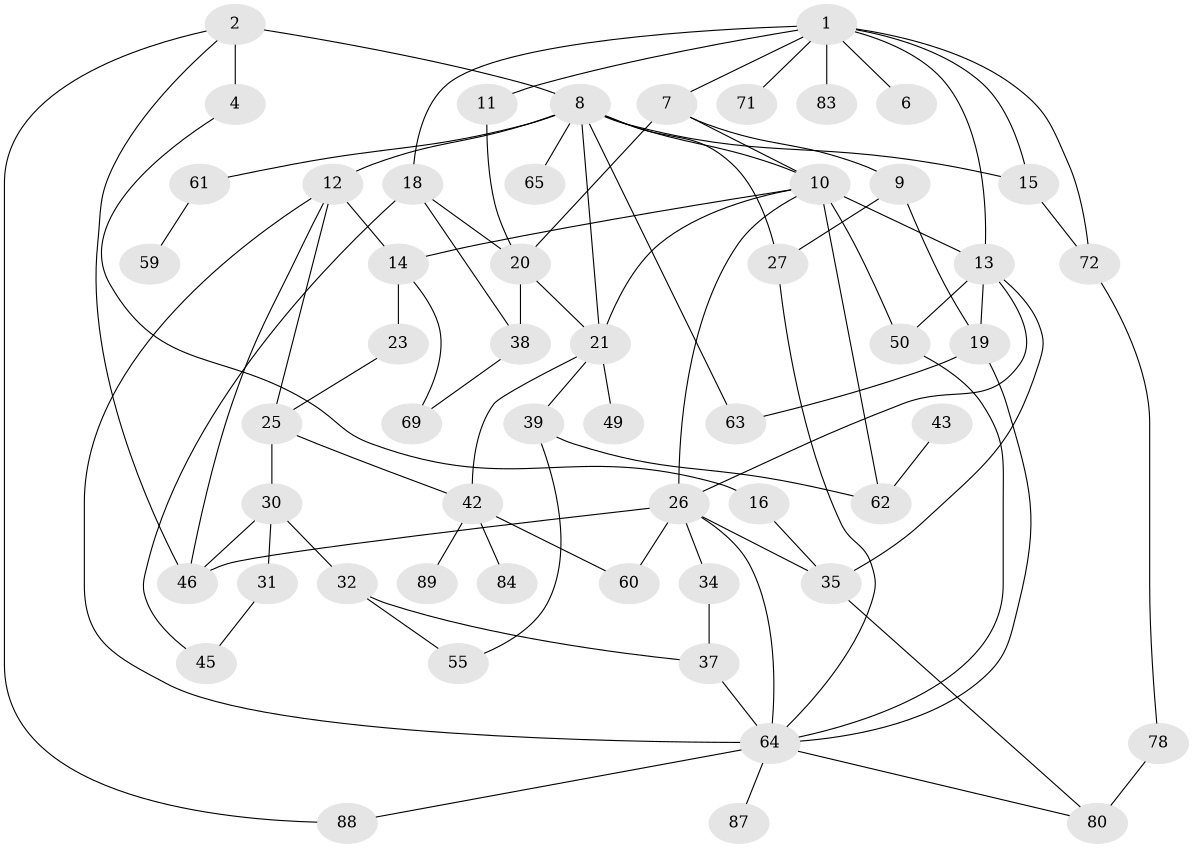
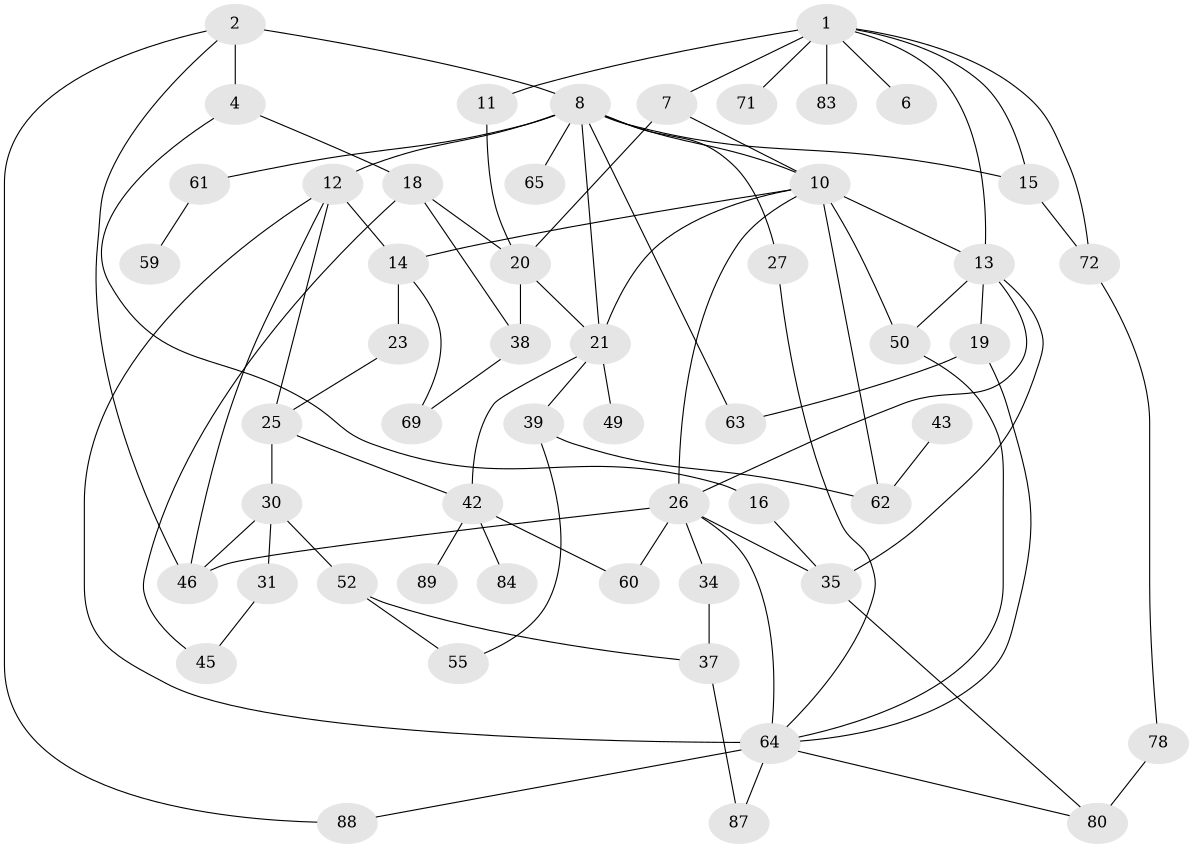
  graph {
    node [color=gray90 style=filled]
    1 [super="+5"]
    6
    7
    11 [super="+76"]
    13 [super="+41"]
    15 [super="+24"]
    18 [super="+22"]
    71
    72 [super="+74"]
    83
    2 [super="+3"]
    4
    8 [super="+29"]
    46 [super="+47"]
    88
-   9 [super="+48"]
    10 [super="+40"]
    20 [super="+50"]
    26 [super="+28"]
    19 [super="+54"]
    n21 [label=50 super="+58"]
    35
    38 [super="+53"]
    45 [super="+59"]
    64 [super="+75"]
    34
    60
    78
    16
    12 [super="+36"]
    21 [super="+66"]
    27
    61 [super="+68"]
    63
    65 [super="+77"]
    14 [super="+44"]
    62 [super="+67"]
    25
    39 [super="+70"]
    42 [super="+82"]
    49
    n42 [label=59]
    23 [super="+56"]
    69
    30 [super="+52"]
    87
    80 [super="+85"]
    43 [super="+81"]
    31 [super="+73"]
    55 [super="+86"]
    84
    89
-   32 [super="+33"]
+   32 [super="+33" label=52]
    37 [super="+57"]
    1 -- 6
    1 -- 7
    1 -- 11
    1 -- 13
    1 -- 15
-   1 -- 18
+   4 -- 18
    1 -- 71
    1 -- 72
    1 -- 83
-   7 -- 9
    7 -- 10
    7 -- 20
    11 -- 20
    13 -- 26
    13 -- 19
    13 -- n21 [weight=2]
    13 -- 35
    15 -- 72
    18 -- 20
    18 -- 38
    18 -- 45
    72 -- 78
    2 -- 4
    2 -- 8 [weight=2]
    2 -- 46
    2 -- 88
    4 -- 16
    8 -- 15
    8 -- 10
    8 -- 12
    8 -- 21
    8 -- 27
    8 -- 61
    8 -- 63
    8 -- 65
-   9 -- 19
-   9 -- 27
    10 -- 13
    10 -- 26
    10 -- n21
    10 -- 21
    10 -- 14
    10 -- 62 [weight=2]
    20 -- 38
    20 -- 21
    26 -- 46
    26 -- 35
    26 -- 64
    26 -- 34
    26 -- 60
    19 -- 64
    19 -- 63
    n21 -- 64
    35 -- 80
    38 -- 69
    64 -- 88
    64 -- 87
    64 -- 80
    34 -- 37
    78 -- 80
    16 -- 35
    12 -- 46
    12 -- 64
    12 -- 14
    12 -- 25
    21 -- 39
    21 -- 42
    21 -- 49
    27 -- 64
    61 -- n42
    14 -- 23
    14 -- 69
    25 -- 42
    25 -- 30
    39 -- 62
    39 -- 55
    42 -- 60
    42 -- 84
    42 -- 89
    23 -- 25
    30 -- 46
    30 -- 31
    30 -- 32
    43 -- 62
    31 -- 45
    32 -- 55
    32 -- 37
-   37 -- 64
+   37 -- 87
  }
